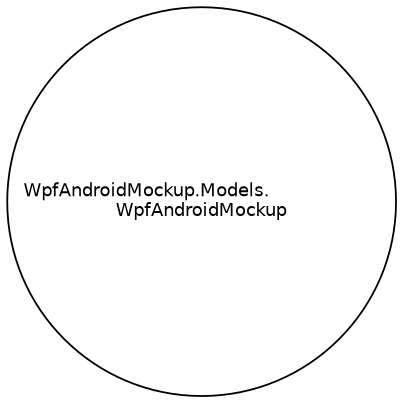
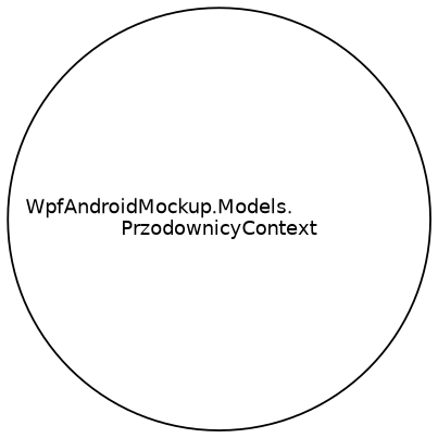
  digraph {
    rankdir=LR
-   n1 [color=black fillcolor=white fontname=Helvetica fontsize=10 height=0.2 label="WpfAndroidMockup.Models.\lWpfAndroidMockup" shape=circle style=filled width=0.4]
+   n1 [color=black fillcolor=white fontname=Helvetica fontsize=10 height=0.2 label="WpfAndroidMockup.Models.\lPrzodownicyContext" shape=circle style=filled width=0.4]
  }
